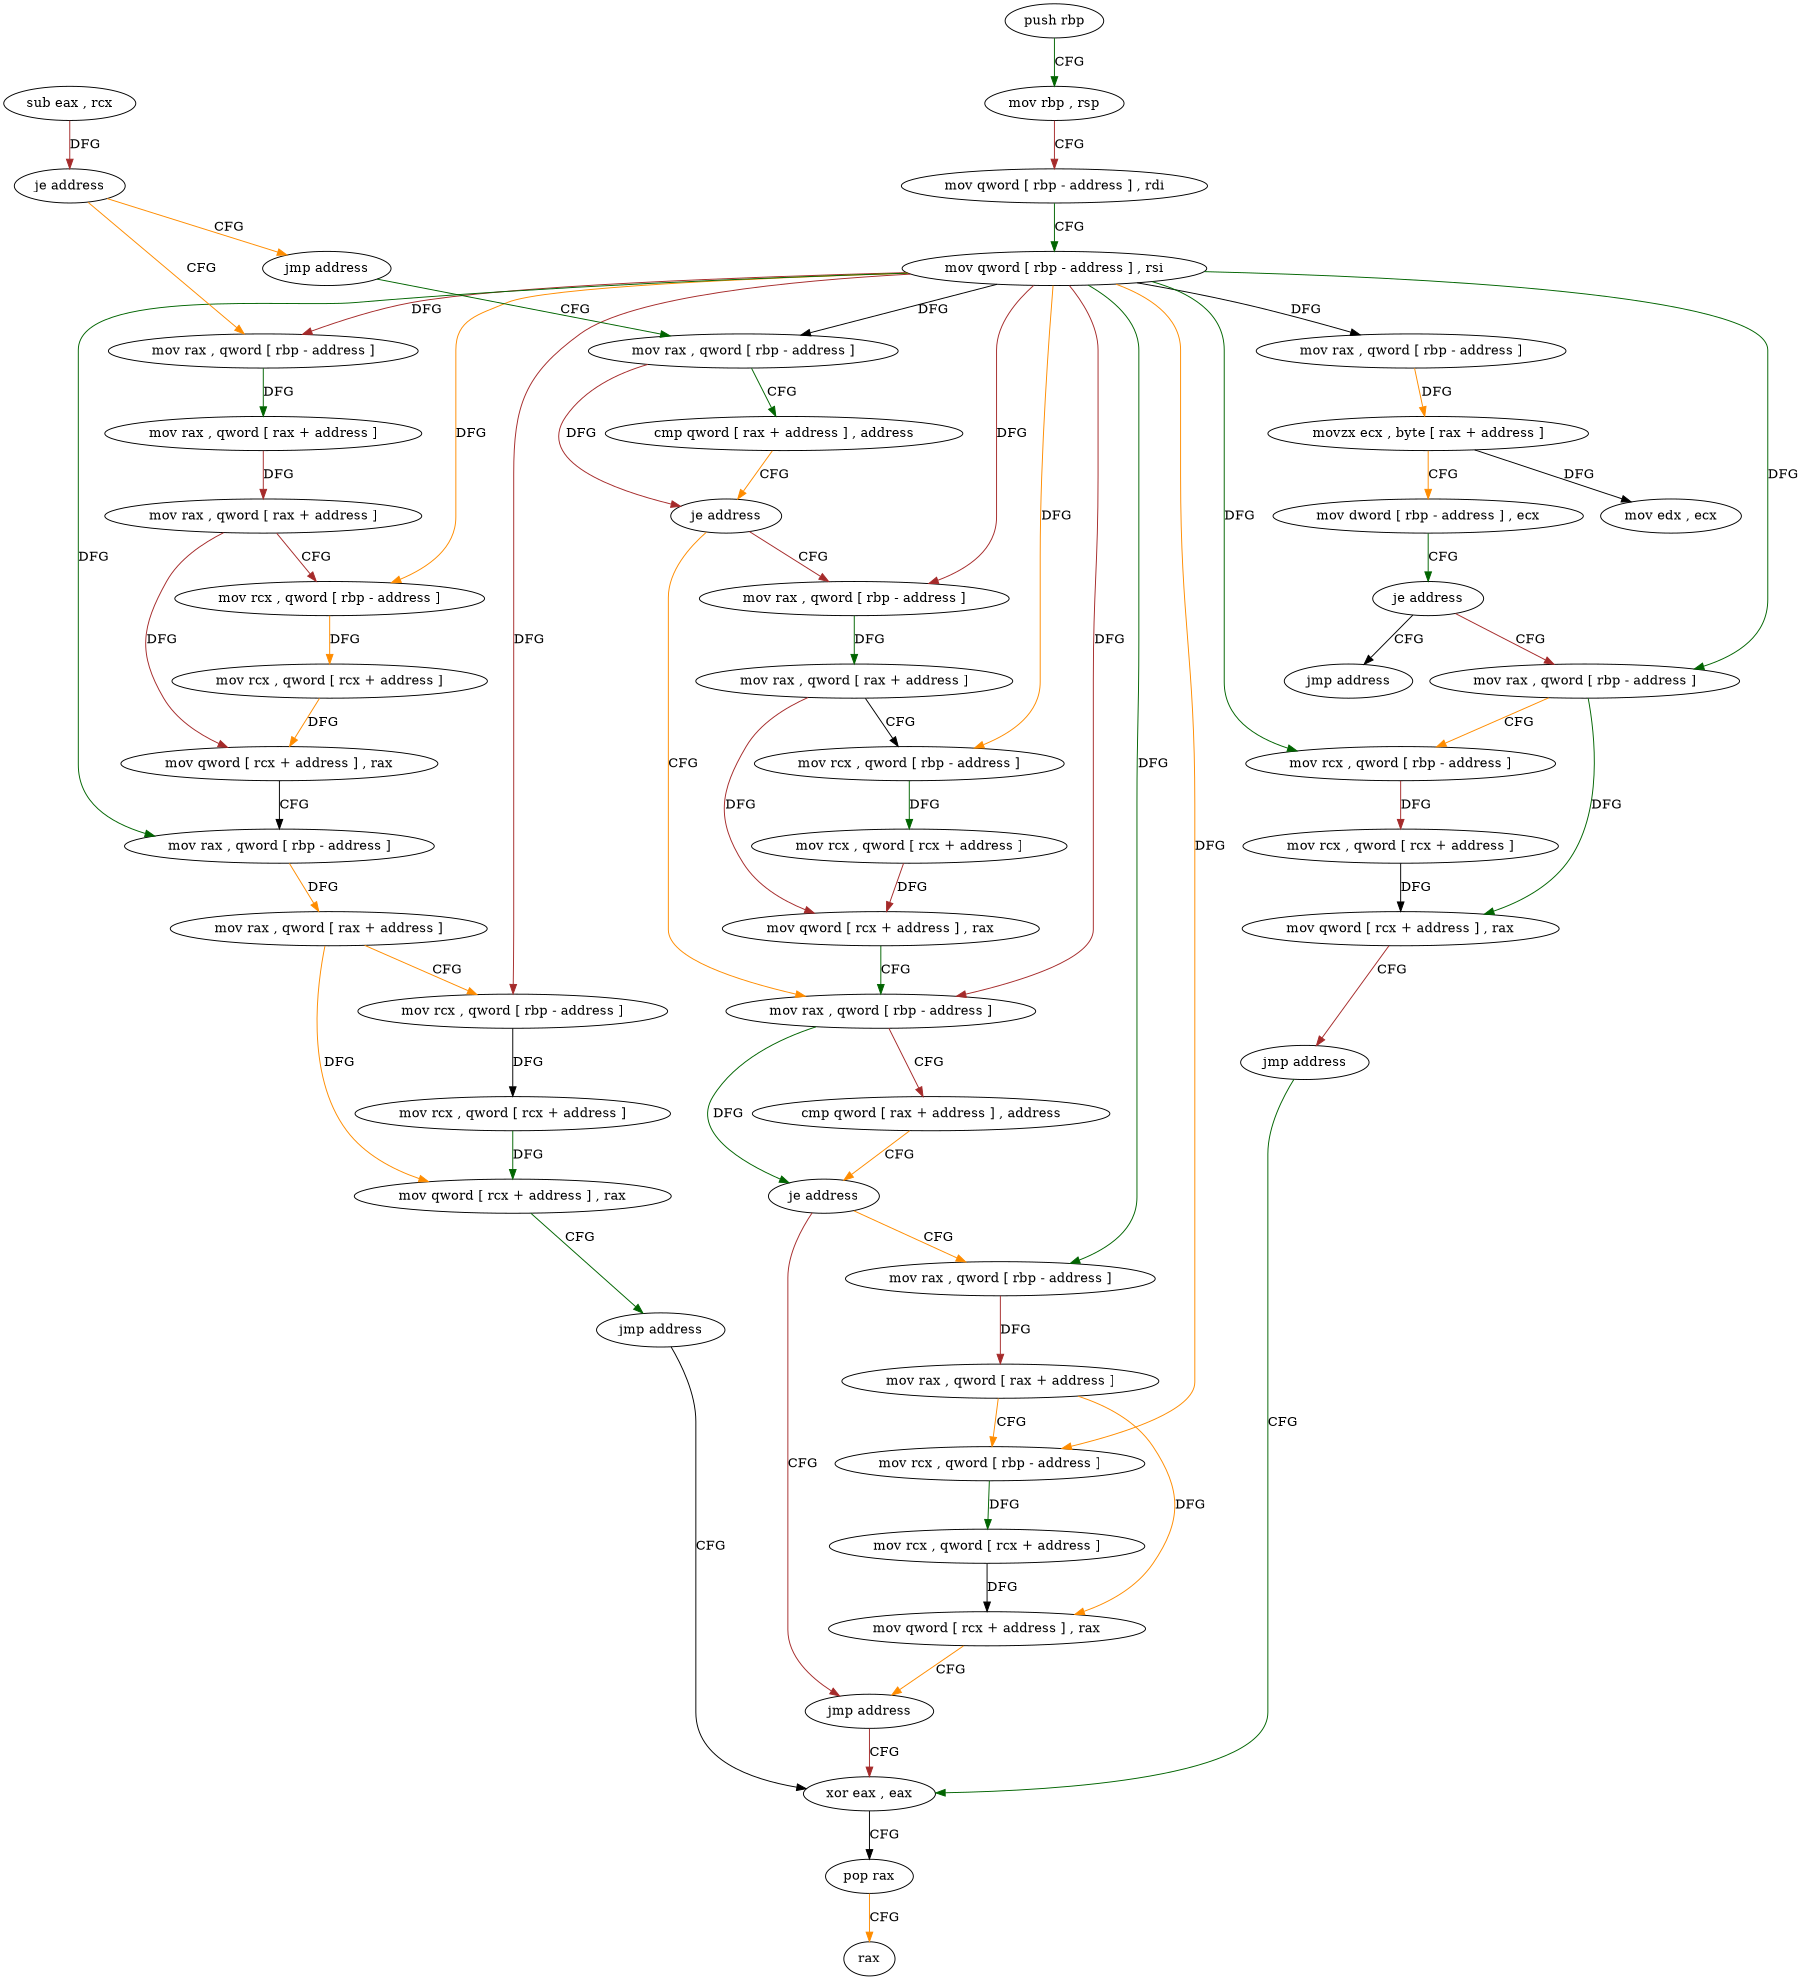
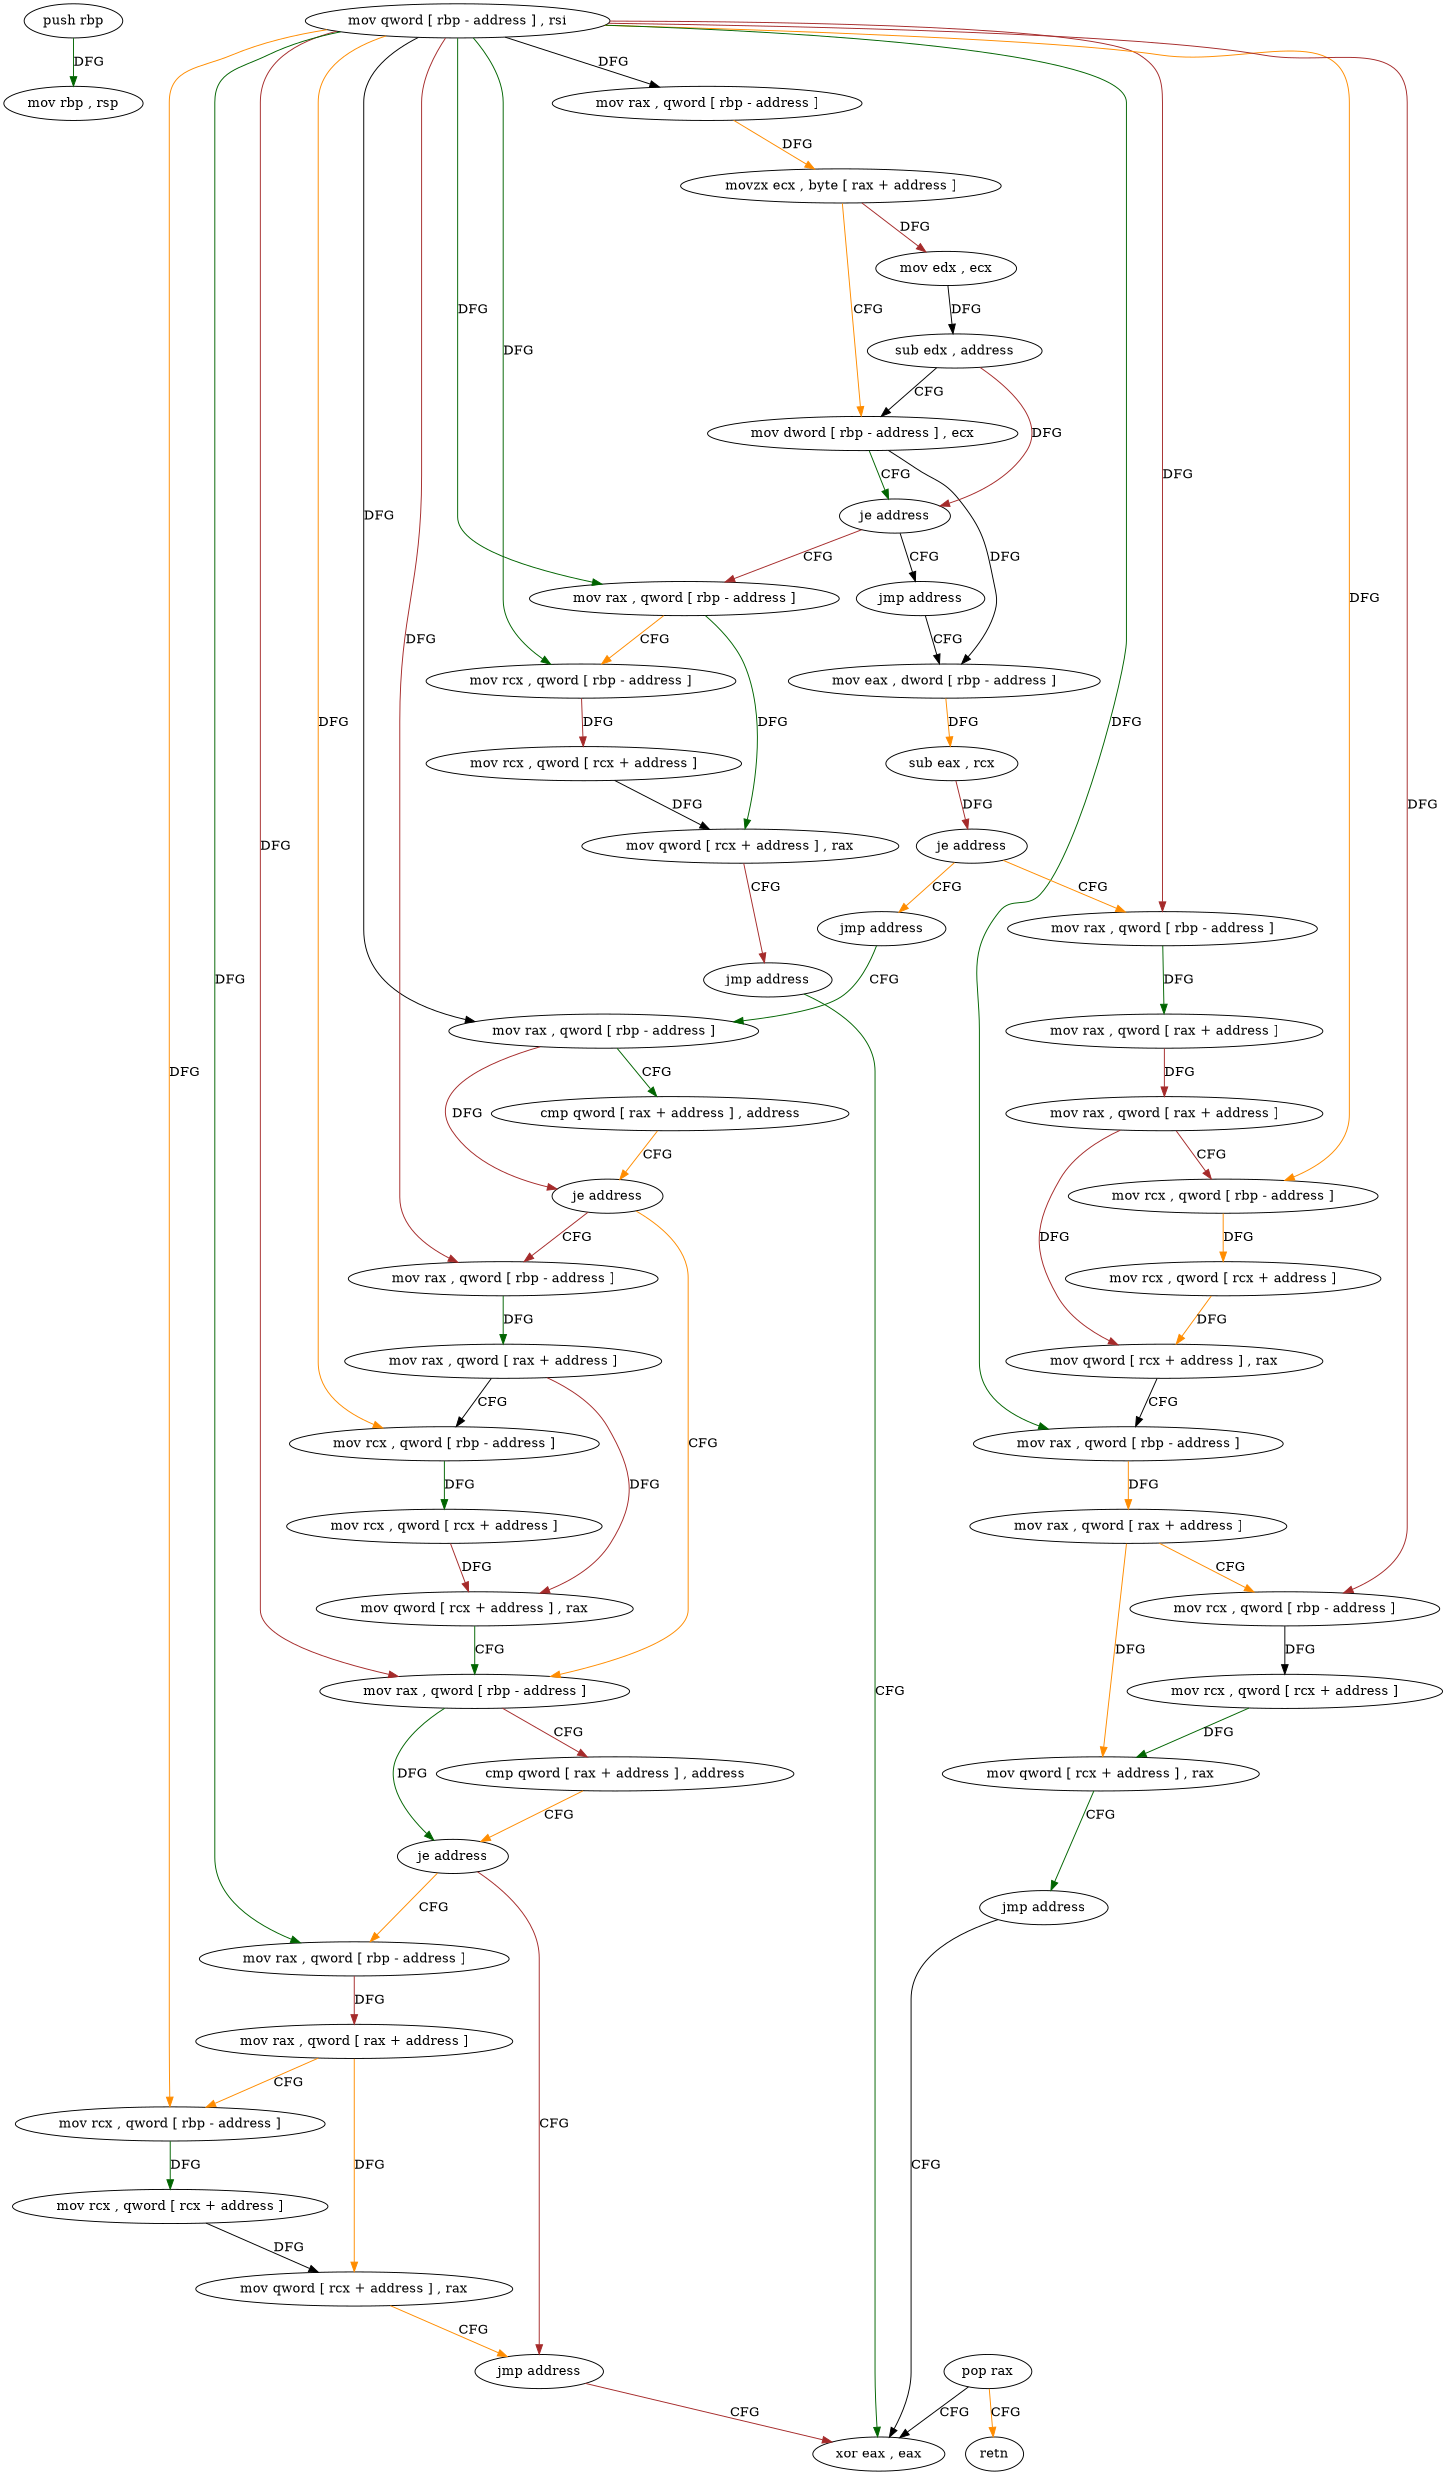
  digraph {
    edge [color=darkorange]
    n1 [label="push rbp"]
    n2 [label="mov rbp , rsp"]
-   n3 [label="mov qword [ rbp - address ] , rdi"]
    n4 [label="mov qword [ rbp - address ] , rsi"]
    n5 [label="mov rax , qword [ rbp - address ]"]
    n6 [label="mov rax , qword [ rbp - address ]"]
    n7 [label="mov rcx , qword [ rbp - address ]"]
    n8 [label="mov rax , qword [ rbp - address ]"]
    n9 [label="mov rcx , qword [ rbp - address ]"]
    n10 [label="mov rax , qword [ rbp - address ]"]
    n11 [label="mov rcx , qword [ rbp - address ]"]
    n12 [label="mov rax , qword [ rbp - address ]"]
    n13 [label="mov rax , qword [ rbp - address ]"]
    n14 [label="mov rax , qword [ rbp - address ]"]
    n15 [label="mov rax , qword [ rbp - address ]"]
    n16 [label="mov rcx , qword [ rbp - address ]"]
    n17 [label="mov rcx , qword [ rbp - address ]"]
    n18 [label="movzx ecx , byte [ rax + address ]"]
    n19 [label="mov qword [ rcx + address ] , rax"]
    n20 [label="mov rcx , qword [ rcx + address ]"]
    n21 [label="mov rax , qword [ rax + address ]"]
    n22 [label="mov rcx , qword [ rcx + address ]"]
    n23 [label="mov rax , qword [ rax + address ]"]
    n24 [label="mov rcx , qword [ rcx + address ]"]
    n25 [label="cmp qword [ rax + address ] , address"]
    n26 [label="je address"]
    n27 [label="cmp qword [ rax + address ] , address"]
    n28 [label="je address"]
    n29 [label="mov rax , qword [ rax + address ]"]
    n30 [label="mov rax , qword [ rax + address ]"]
    n31 [label="mov rcx , qword [ rcx + address ]"]
    n32 [label="mov rcx , qword [ rcx + address ]"]
    n33 [label="mov edx , ecx"]
    n34 [label="mov dword [ rbp - address ] , ecx"]
+   n35 [label="sub edx , address"]
    n36 [label="je address"]
+   n37 [label="mov eax , dword [ rbp - address ]"]
    n38 [label="jmp address"]
    n39 [label="sub eax , rcx"]
    n40 [label="jmp address"]
    n41 [label="xor eax , eax"]
    n42 [label="pop rax"]
-   n43 [label=rax]
+   n43 [label=retn]
    n44 [label="je address"]
    n45 [label="jmp address"]
    n46 [label="mov rax , qword [ rax + address ]"]
    n47 [label="mov qword [ rcx + address ] , rax"]
    n48 [label="mov qword [ rcx + address ] , rax"]
    n49 [label="jmp address"]
    n50 [label="jmp address"]
    n51 [label="mov qword [ rcx + address ] , rax"]
    n52 [label="mov qword [ rcx + address ] , rax"]
-   n1 -> n2 [color=darkgreen label=CFG]
-   n2 -> n3 [color=brown label=CFG]
-   n3 -> n4 [color=darkgreen label=CFG]
+   n1 -> n2 [color=darkgreen label=DFG]
    n4 -> n5 [color=black label=DFG]
    n4 -> n6 [color=darkgreen label=DFG]
    n4 -> n7 [color=darkgreen label=DFG]
    n4 -> n8 [color=brown label=DFG]
    n4 -> n9 [label=DFG]
    n4 -> n10 [color=darkgreen label=DFG]
    n4 -> n11 [color=brown label=DFG]
    n4 -> n12 [color=black label=DFG]
    n4 -> n13 [color=brown label=DFG]
    n4 -> n14 [color=brown label=DFG]
    n4 -> n15 [color=darkgreen label=DFG]
    n4 -> n16 [label=DFG]
    n4 -> n17 [label=DFG]
    n5 -> n18 [label=DFG]
    n6 -> n7 [label=CFG]
    n6 -> n19 [color=darkgreen label=DFG]
    n7 -> n20 [color=brown label=DFG]
    n8 -> n21 [color=darkgreen label=DFG]
    n9 -> n22 [label=DFG]
    n10 -> n23 [label=DFG]
    n11 -> n24 [color=black label=DFG]
    n12 -> n25 [color=darkgreen label=CFG]
    n12 -> n26 [color=brown label=DFG]
    n13 -> n27 [color=brown label=CFG]
    n13 -> n28 [color=darkgreen label=DFG]
    n14 -> n29 [color=darkgreen label=DFG]
    n15 -> n30 [color=brown label=DFG]
    n16 -> n31 [color=darkgreen label=DFG]
    n17 -> n32 [color=darkgreen label=DFG]
-   n18 -> n33 [color=black label=DFG]
+   n18 -> n33 [color=brown label=DFG]
    n18 -> n34 [label=CFG]
    n19 -> n40 [color=brown label=CFG]
    n20 -> n19 [color=black label=DFG]
    n21 -> n46 [color=brown label=DFG]
    n22 -> n47 [label=DFG]
    n23 -> n11 [label=CFG]
    n23 -> n48 [label=DFG]
    n24 -> n48 [color=darkgreen label=DFG]
    n25 -> n26 [label=CFG]
    n26 -> n13 [label=CFG]
    n26 -> n14 [color=brown label=CFG]
    n27 -> n28 [label=CFG]
    n28 -> n15 [label=CFG]
    n28 -> n50 [color=brown label=CFG]
    n29 -> n16 [color=black label=CFG]
    n29 -> n51 [color=brown label=DFG]
    n30 -> n17 [label=CFG]
    n30 -> n52 [label=DFG]
    n31 -> n51 [color=brown label=DFG]
    n32 -> n52 [color=black label=DFG]
+   n33 -> n35 [color=black label=DFG]
    n34 -> n36 [color=darkgreen label=CFG]
+   n34 -> n37 [color=black label=DFG]
+   n35 -> n34 [color=black label=CFG]
+   n35 -> n36 [color=brown label=DFG]
    n36 -> n6 [color=brown label=CFG]
    n36 -> n38 [color=black label=CFG]
+   n37 -> n39 [label=DFG]
+   n38 -> n37 [color=black label=CFG]
    n39 -> n44 [color=brown label=DFG]
    n40 -> n41 [color=darkgreen label=CFG]
-   n41 -> n42 [color=black label=CFG]
+   n42 -> n41 [color=black label=CFG]
    n42 -> n43 [label=CFG]
    n44 -> n8 [label=CFG]
    n44 -> n45 [label=CFG]
    n45 -> n12 [color=darkgreen label=CFG]
    n46 -> n9 [color=brown label=CFG]
    n46 -> n47 [color=brown label=DFG]
    n47 -> n10 [color=black label=CFG]
    n48 -> n49 [color=darkgreen label=CFG]
    n49 -> n41 [color=black label=CFG]
    n50 -> n41 [color=brown label=CFG]
    n51 -> n13 [color=darkgreen label=CFG]
    n52 -> n50 [label=CFG]
  }
